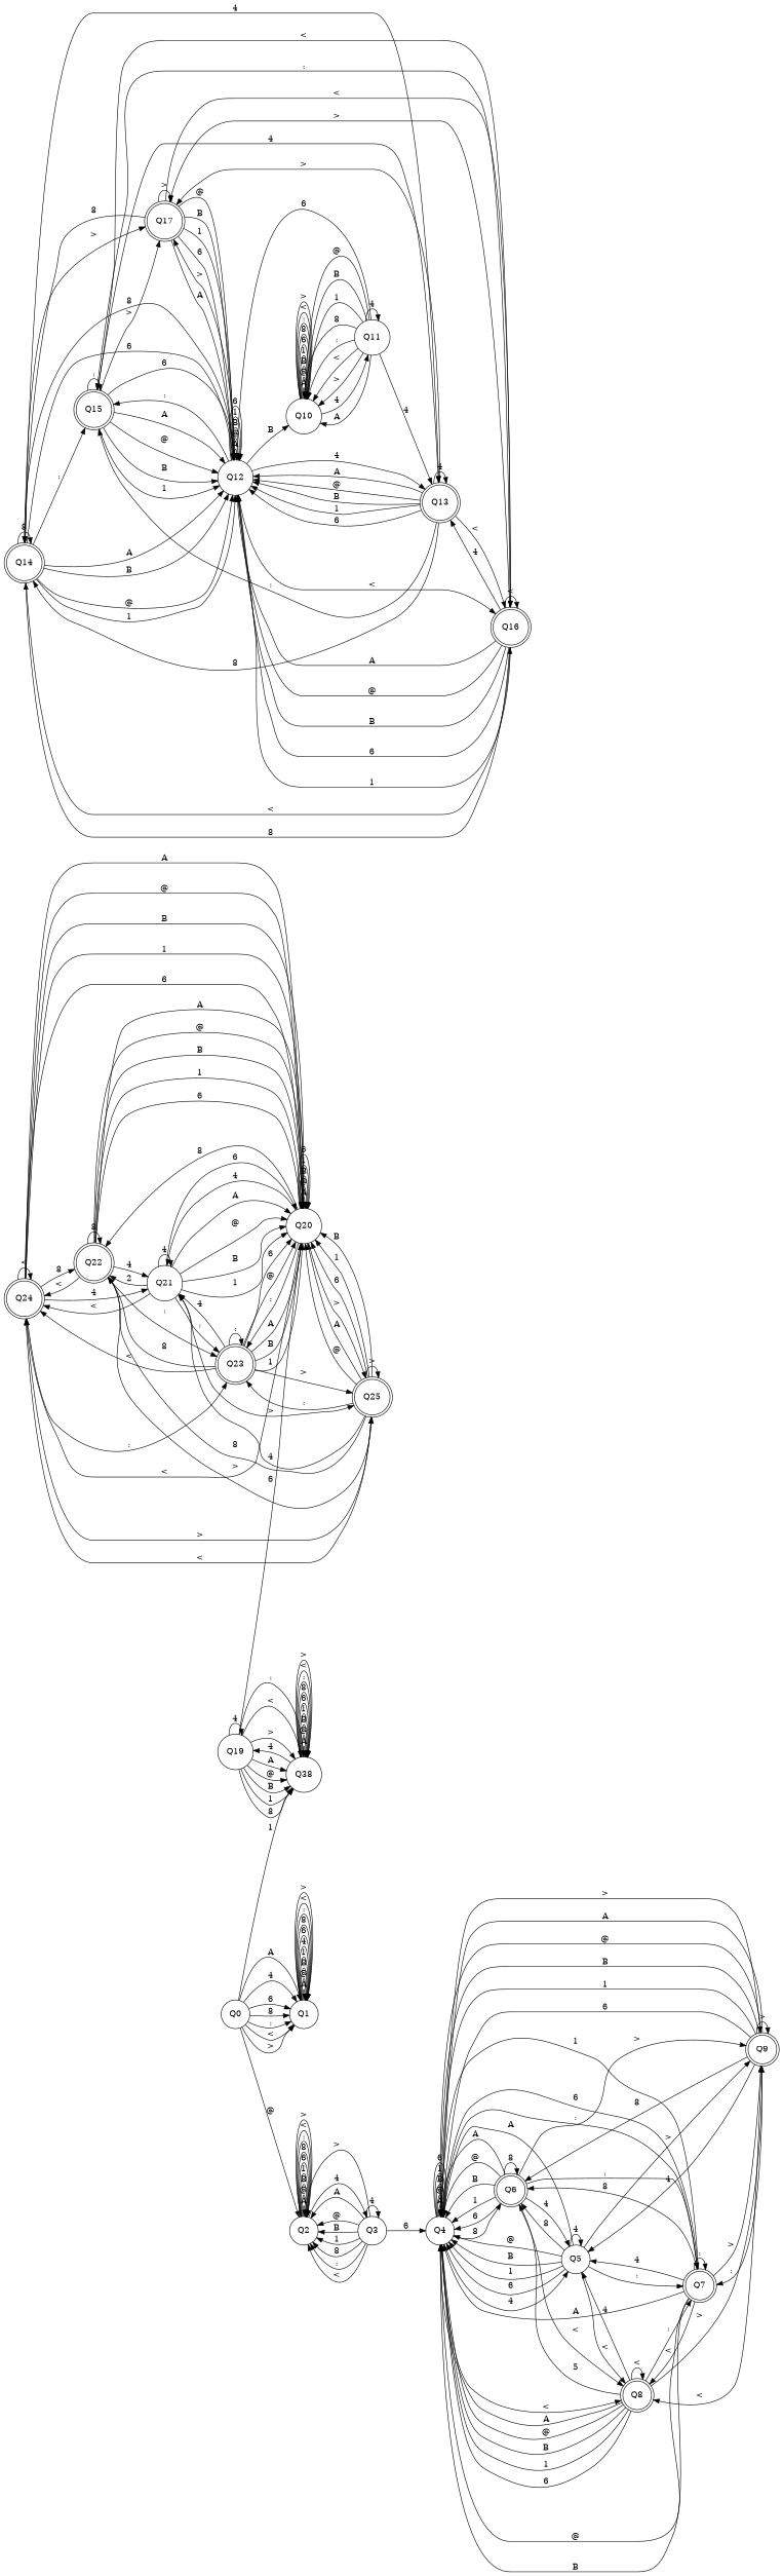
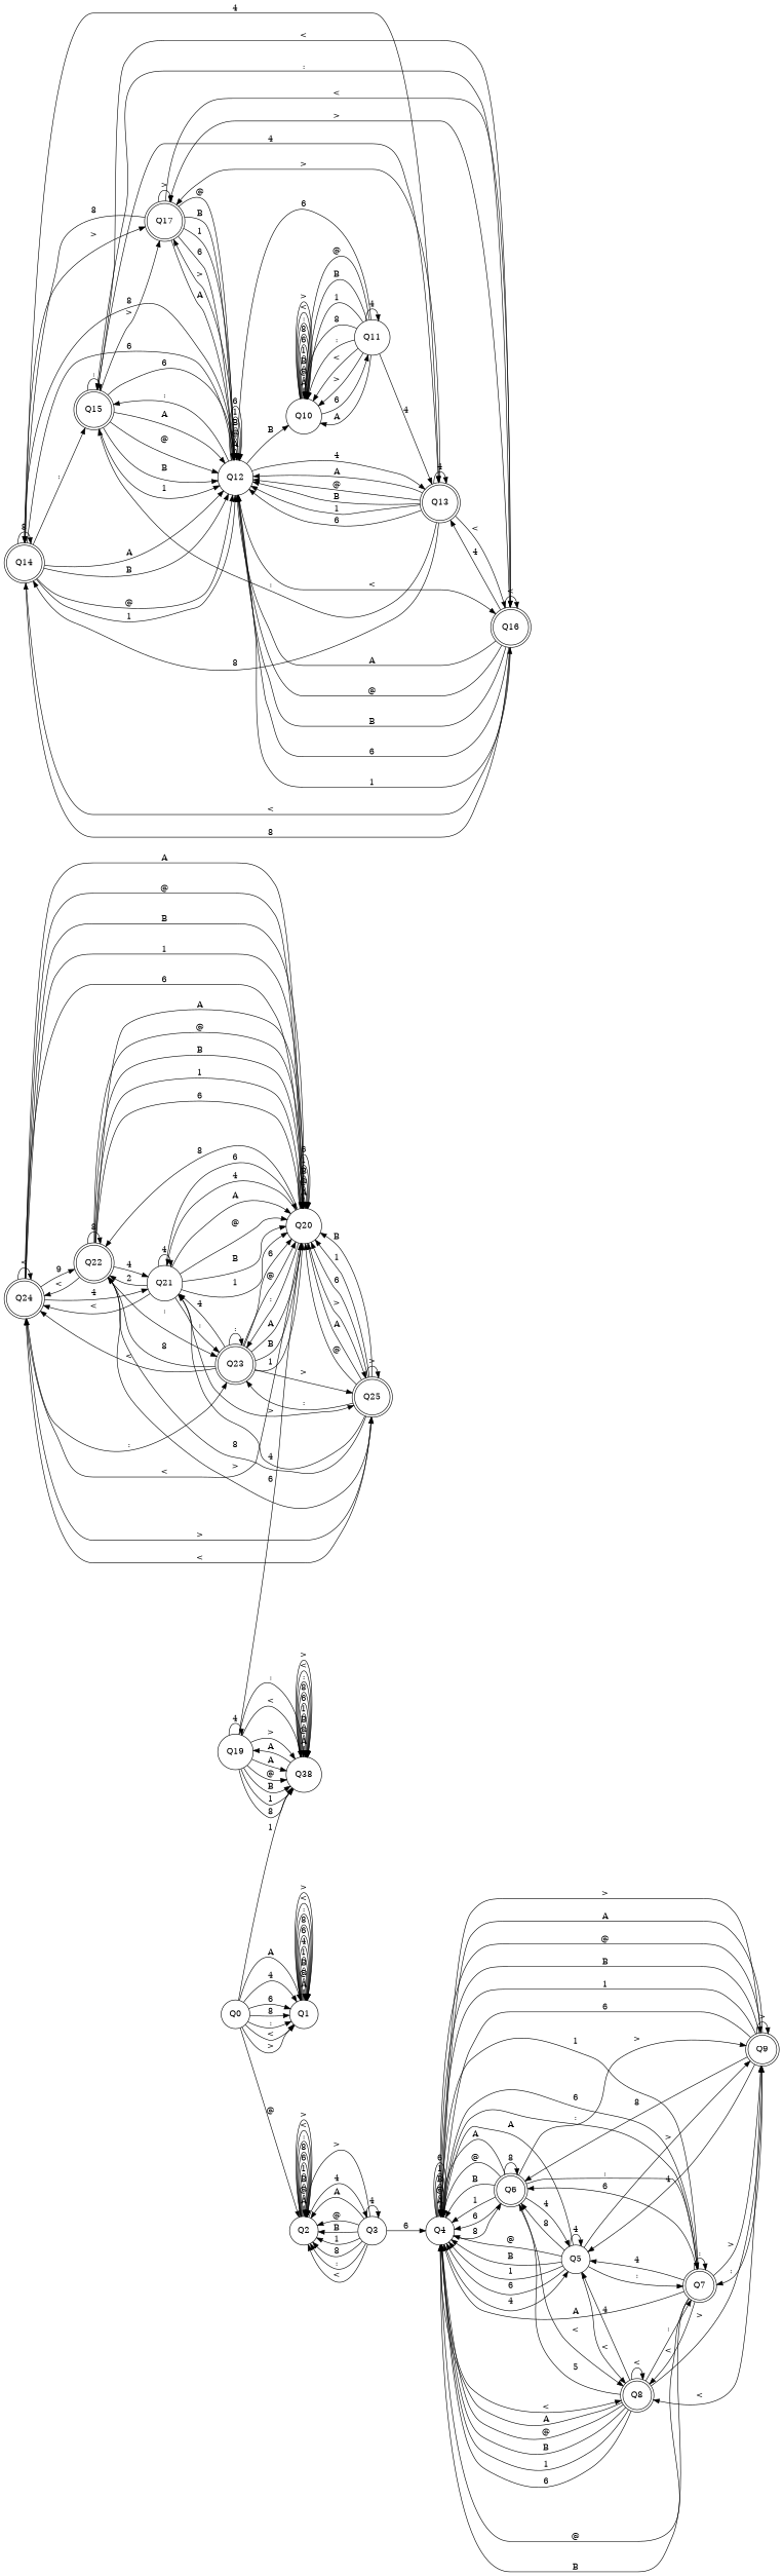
  digraph {
    rankdir=LR
    node [shape=doublecircle]
    Q24
    Q22
    Q25
    Q20 [shape=circle]
    Q23
    Q21 [shape=circle]
    Q1 [shape=circle]
    Q14
    Q15
    Q17
    Q16
    Q13
    Q12 [shape=circle]
    Q10 [shape=circle]
    Q6
    Q5 [shape=circle]
    Q4 [shape=circle]
    Q9
    Q7
    Q8
    Q3 [shape=circle]
    Q2 [shape=circle]
    n23 [label=Q38 shape=circle]
    Q19 [shape=circle]
    Q11 [shape=circle]
    Q0 [shape=circle]
    Q24 -> Q24 [label="<"]
-   Q24 -> Q22 [label=8]
+   Q24 -> Q22 [label=9]
    Q24 -> Q25 [label=">"]
    Q24 -> Q20 [label=A]
    Q24 -> Q20 [label="@"]
    Q24 -> Q20 [label=B]
    Q24 -> Q20 [label=1]
    Q24 -> Q20 [label=6]
    Q24 -> Q23 [label=":"]
    Q24 -> Q21 [label=4]
    Q22 -> Q24 [label="<"]
    Q22 -> Q22 [label=8]
    Q22 -> Q25 [label=">"]
    Q22 -> Q20 [label=A]
    Q22 -> Q20 [label="@"]
    Q22 -> Q20 [label=B]
    Q22 -> Q20 [label=1]
    Q22 -> Q20 [label=6]
    Q22 -> Q23 [label=":"]
    Q22 -> Q21 [label=4]
    Q25 -> Q24 [label="<"]
    Q25 -> Q22 [label=8]
    Q25 -> Q25 [label=">"]
    Q25 -> Q20 [label=A]
    Q25 -> Q20 [label="@"]
    Q25 -> Q20 [label=B]
    Q25 -> Q20 [label=1]
    Q25 -> Q20 [label=6]
    Q25 -> Q23 [label=":"]
    Q25 -> Q21 [label=4]
    Q20 -> Q24 [label="<"]
    Q20 -> Q22 [label=8]
    Q20 -> Q25 [label=">"]
    Q20 -> Q20 [label=A]
    Q20 -> Q20 [label="@"]
    Q20 -> Q20 [label=B]
    Q20 -> Q20 [label=1]
    Q20 -> Q20 [label=6]
    Q20 -> Q23 [label=":"]
    Q20 -> Q21 [label=4]
    Q23 -> Q24 [label="<"]
    Q23 -> Q22 [label=8]
    Q23 -> Q25 [label=">"]
    Q23 -> Q20 [label=A]
    Q23 -> Q20 [label="@"]
    Q23 -> Q20 [label=B]
    Q23 -> Q20 [label=1]
    Q23 -> Q20 [label=6]
    Q23 -> Q23 [label=":"]
    Q23 -> Q21 [label=4]
    Q21 -> Q24 [label="<"]
    Q21 -> Q22 [label=2]
    Q21 -> Q25 [label=">"]
    Q21 -> Q20 [label=A]
    Q21 -> Q20 [label="@"]
    Q21 -> Q20 [label=B]
    Q21 -> Q20 [label=1]
    Q21 -> Q20 [label=6]
    Q21 -> Q23 [label=":"]
    Q21 -> Q21 [label=4]
    Q1 -> Q1 [label=A]
    Q1 -> Q1 [label="@"]
    Q1 -> Q1 [label=B]
    Q1 -> Q1 [label=1]
    Q1 -> Q1 [label=4]
    Q1 -> Q1 [label=6]
    Q1 -> Q1 [label=8]
    Q1 -> Q1 [label=":"]
    Q1 -> Q1 [label="<"]
    Q1 -> Q1 [label=">"]
    Q14 -> Q14 [label=8]
    Q14 -> Q15 [label=":"]
    Q14 -> Q17 [label=">"]
    Q14 -> Q16 [label="<"]
    Q14 -> Q13 [label=4]
    Q14 -> Q12 [label=A]
    Q14 -> Q12 [label="@"]
    Q14 -> Q12 [label=B]
    Q14 -> Q12 [label=1]
    Q14 -> Q12 [label=6]
    Q15 -> Q15 [label=":"]
    Q15 -> Q17 [label=">"]
    Q15 -> Q16 [label="<"]
    Q15 -> Q13 [label=4]
    Q15 -> Q12 [label=A]
    Q15 -> Q12 [label="@"]
    Q15 -> Q12 [label=B]
    Q15 -> Q12 [label=1]
    Q15 -> Q12 [label=6]
    Q17 -> Q14 [label=8]
    Q17 -> Q17 [label=">"]
    Q17 -> Q16 [label="<"]
    Q17 -> Q12 [label=A]
    Q17 -> Q12 [label="@"]
    Q17 -> Q12 [label=B]
    Q17 -> Q12 [label=1]
    Q17 -> Q12 [label=6]
    Q16 -> Q14 [label=8]
    Q16 -> Q15 [label=":"]
    Q16 -> Q17 [label=">"]
    Q16 -> Q16 [label="<"]
    Q16 -> Q13 [label=4]
    Q16 -> Q12 [label=A]
    Q16 -> Q12 [label="@"]
    Q16 -> Q12 [label=B]
    Q16 -> Q12 [label=1]
    Q16 -> Q12 [label=6]
    Q13 -> Q14 [label=8]
    Q13 -> Q15 [label=":"]
    Q13 -> Q17 [label=">"]
    Q13 -> Q16 [label="<"]
    Q13 -> Q13 [label=4]
    Q13 -> Q12 [label=A]
    Q13 -> Q12 [label="@"]
    Q13 -> Q12 [label=B]
    Q13 -> Q12 [label=1]
    Q13 -> Q12 [label=6]
    Q12 -> Q14 [label=8]
    Q12 -> Q15 [label=":"]
    Q12 -> Q17 [label=">"]
    Q12 -> Q16 [label="<"]
    Q12 -> Q13 [label=4]
    Q12 -> Q12 [label=A]
    Q12 -> Q12 [label="@"]
    Q12 -> Q12 [label=B]
    Q12 -> Q12 [label=1]
    Q12 -> Q12 [label=6]
    Q12 -> Q10 [label=B]
    Q10 -> Q10 [label=A]
    Q10 -> Q10 [label="@"]
    Q10 -> Q10 [label=B]
    Q10 -> Q10 [label=1]
    Q10 -> Q10 [label=6]
    Q10 -> Q10 [label=8]
    Q10 -> Q10 [label=":"]
    Q10 -> Q10 [label="<"]
    Q10 -> Q10 [label=">"]
-   Q10 -> Q11 [label=4]
+   Q10 -> Q11 [label=6]
    Q6 -> Q6 [label=8]
    Q6 -> Q5 [label=4]
    Q6 -> Q4 [label=A]
    Q6 -> Q4 [label="@"]
    Q6 -> Q4 [label=B]
    Q6 -> Q4 [label=1]
    Q6 -> Q4 [label=6]
    Q6 -> Q9 [label=">"]
    Q6 -> Q7 [label=":"]
    Q6 -> Q8 [label="<"]
    Q5 -> Q6 [label=8]
    Q5 -> Q5 [label=4]
    Q5 -> Q4 [label=A]
    Q5 -> Q4 [label="@"]
    Q5 -> Q4 [label=B]
    Q5 -> Q4 [label=1]
    Q5 -> Q4 [label=6]
    Q5 -> Q9 [label=">"]
    Q5 -> Q7 [label=":"]
    Q5 -> Q8 [label="<"]
    Q4 -> Q6 [label=8]
    Q4 -> Q5 [label=4]
    Q4 -> Q4 [label=A]
    Q4 -> Q4 [label="@"]
    Q4 -> Q4 [label=B]
    Q4 -> Q4 [label=1]
    Q4 -> Q4 [label=6]
    Q4 -> Q9 [label=">"]
    Q4 -> Q7 [label=":"]
    Q4 -> Q8 [label="<"]
    Q9 -> Q6 [label=8]
    Q9 -> Q5 [label=4]
    Q9 -> Q4 [label=A]
    Q9 -> Q4 [label="@"]
    Q9 -> Q4 [label=B]
    Q9 -> Q4 [label=1]
    Q9 -> Q4 [label=6]
    Q9 -> Q9 [label=">"]
    Q9 -> Q7 [label=":"]
    Q9 -> Q8 [label="<"]
-   Q7 -> Q6 [label=8]
+   Q7 -> Q6 [label=6]
    Q7 -> Q5 [label=4]
    Q7 -> Q4 [label=A]
    Q7 -> Q4 [label="@"]
    Q7 -> Q4 [label=B]
    Q7 -> Q4 [label=1]
    Q7 -> Q4 [label=6]
    Q7 -> Q9 [label=">"]
    Q7 -> Q7 [label=":"]
    Q7 -> Q8 [label="<"]
    Q8 -> Q6 [label=5]
    Q8 -> Q5 [label=4]
    Q8 -> Q4 [label=A]
    Q8 -> Q4 [label="@"]
    Q8 -> Q4 [label=B]
    Q8 -> Q4 [label=1]
    Q8 -> Q4 [label=6]
    Q8 -> Q9 [label=">"]
    Q8 -> Q7 [label=":"]
    Q8 -> Q8 [label="<"]
    Q3 -> Q4 [label=6]
    Q3 -> Q3 [label=4]
    Q3 -> Q2 [label=A]
    Q3 -> Q2 [label="@"]
    Q3 -> Q2 [label=B]
    Q3 -> Q2 [label=1]
    Q3 -> Q2 [label=8]
    Q3 -> Q2 [label=":"]
    Q3 -> Q2 [label="<"]
    Q3 -> Q2 [label=">"]
    Q2 -> Q3 [label=4]
    Q2 -> Q2 [label=A]
    Q2 -> Q2 [label="@"]
    Q2 -> Q2 [label=B]
    Q2 -> Q2 [label=1]
    Q2 -> Q2 [label=6]
    Q2 -> Q2 [label=8]
    Q2 -> Q2 [label=":"]
    Q2 -> Q2 [label="<"]
    Q2 -> Q2 [label=">"]
    n23 -> n23 [label=A]
    n23 -> n23 [label="@"]
    n23 -> n23 [label=B]
    n23 -> n23 [label=1]
    n23 -> n23 [label=6]
    n23 -> n23 [label=8]
    n23 -> n23 [label=":"]
    n23 -> n23 [label="<"]
    n23 -> n23 [label=">"]
-   n23 -> Q19 [label=4]
+   n23 -> Q19 [label=A]
    Q19 -> Q20 [label=6]
    Q19 -> n23 [label=A]
    Q19 -> n23 [label="@"]
    Q19 -> n23 [label=B]
    Q19 -> n23 [label=1]
    Q19 -> n23 [label=8]
    Q19 -> n23 [label=":"]
    Q19 -> n23 [label="<"]
    Q19 -> n23 [label=">"]
    Q19 -> Q19 [label=4]
    Q11 -> Q13 [label=4]
    Q11 -> Q12 [label=6]
    Q11 -> Q10 [label=A]
    Q11 -> Q10 [label="@"]
    Q11 -> Q10 [label=B]
    Q11 -> Q10 [label=1]
    Q11 -> Q10 [label=8]
    Q11 -> Q10 [label=":"]
    Q11 -> Q10 [label="<"]
    Q11 -> Q10 [label=">"]
    Q11 -> Q11 [label=4]
    Q0 -> Q1 [label=A]
    Q0 -> Q1 [label=4]
    Q0 -> Q1 [label=6]
    Q0 -> Q1 [label=8]
    Q0 -> Q1 [label=":"]
    Q0 -> Q1 [label="<"]
    Q0 -> Q1 [label=">"]
    Q0 -> Q2 [label="@"]
    Q0 -> n23 [label=1]
  }
